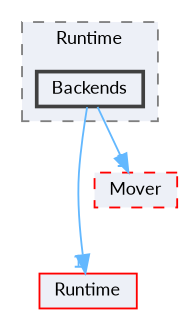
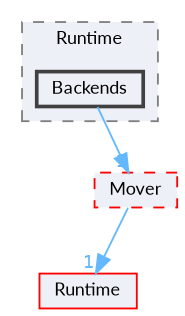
  digraph {
    compound=true
    fontname=Lato
    node [color=red fillcolor="#edf0f7" fontname=Lato fontsize=10 shape=box]
    edge [color=steelblue1 fontcolor=steelblue1 fontname=Lato fontsize=10 headlabel=1 labeldistance=1.5 labelfontname=Helvetica labelfontsize=10]
    n1 [color=grey25 height=0.2 label=Backends style="filled,bold" width=0.4]
    n2 [height=0.2 label=Runtime style=filled width=0.4]
    n3 [height=0.2 label=Mover style="filled,dashed" width=0.4]
    subgraph cluster_1 {
      bgcolor="#edf0f7"
      fontsize=10
      label=Runtime
      pencolor=grey50
      style="filled,dashed"
      n1
    }
-   n1 -> n2
+   n3 -> n2
    n1 -> n3
  }
